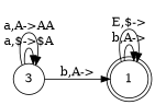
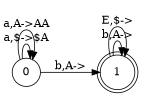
  digraph {
    rankdir=LR
-   0 [shape=circle label=3]
+   0 [shape=circle]
    1 [shape=doublecircle]
    0 -> 0 [label="a,$->$A"]
    0 -> 0 [label="a,A->AA"]
    0 -> 1 [label="b,A->"]
    1 -> 1 [label="b,A->"]
    1 -> 1 [label="E,$->"]
  }
